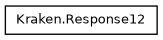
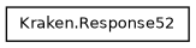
  digraph {
    rankdir=LR
-   n1 [color=black fillcolor=white fontname=Helvetica fontsize=10 height=0.2 label="Kraken.Response12" shape=record style=filled width=0.4]
+   n1 [color=black fillcolor=white fontname=Helvetica fontsize=10 height=0.2 label="Kraken.Response52" shape=record style=filled width=0.4]
  }
